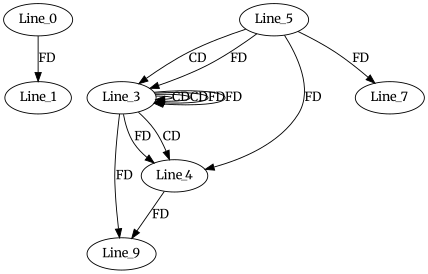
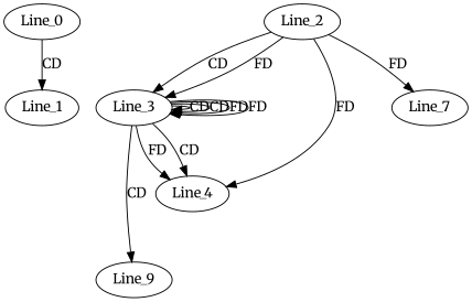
  digraph {
    fontname=Merriweather
    node [fontname=Merriweather]
    edge [fontname=Merriweather]
    Line_0
    Line_1
-   Line_2 [label=Line_5]
+   Line_2
    Line_3
    Line_4
    Line_7
    n7 [label=Line_9]
-   Line_0 -> Line_1 [label=FD]
+   Line_0 -> Line_1 [label=CD]
    Line_2 -> Line_3 [label=CD]
    Line_2 -> Line_3 [label=FD]
    Line_2 -> Line_4 [label=FD]
    Line_2 -> Line_7 [label=FD]
    Line_3 -> Line_3 [label=CD]
    Line_3 -> Line_3 [label=CD]
    Line_3 -> Line_3 [label=FD]
    Line_3 -> Line_3 [label=FD]
    Line_3 -> Line_4 [label=CD]
    Line_3 -> Line_4 [label=FD]
-   Line_3 -> n7 [label=FD]
-   Line_4 -> n7 [label=FD]
+   Line_3 -> n7 [label=CD]
  }
